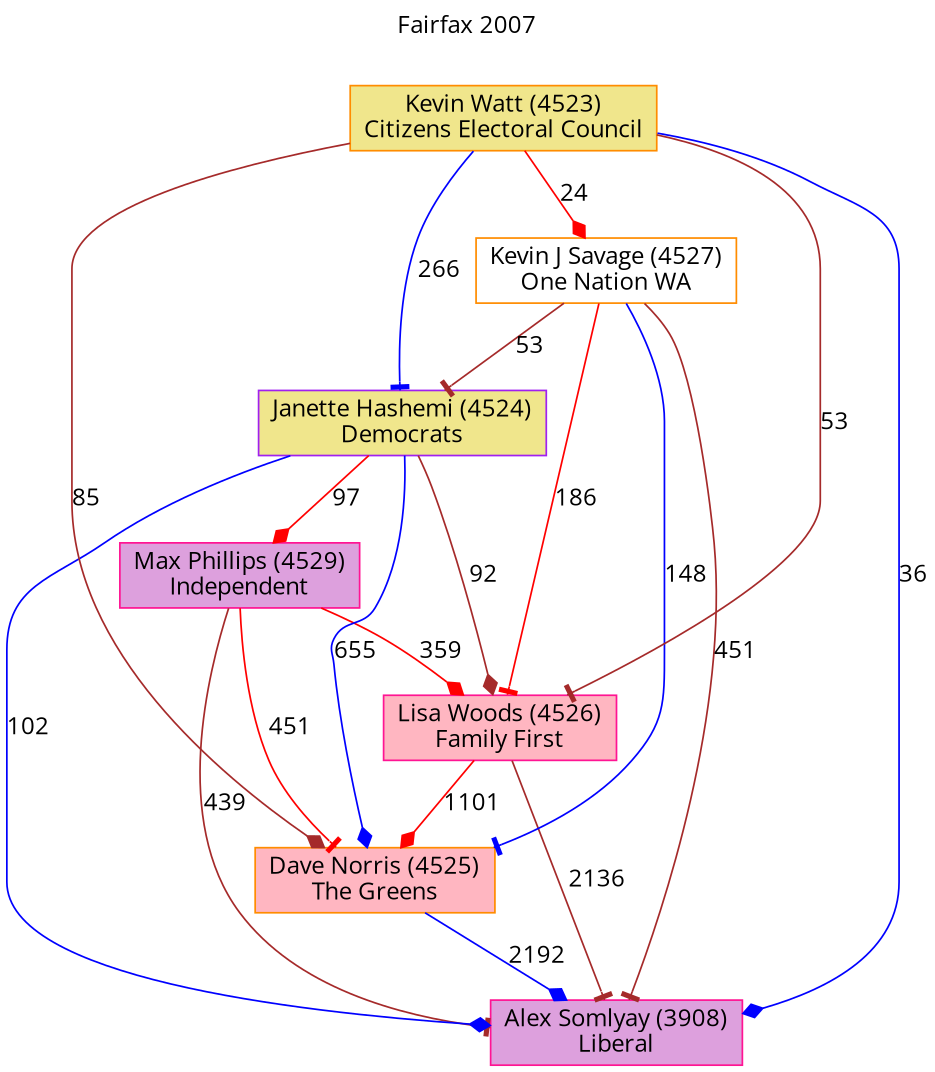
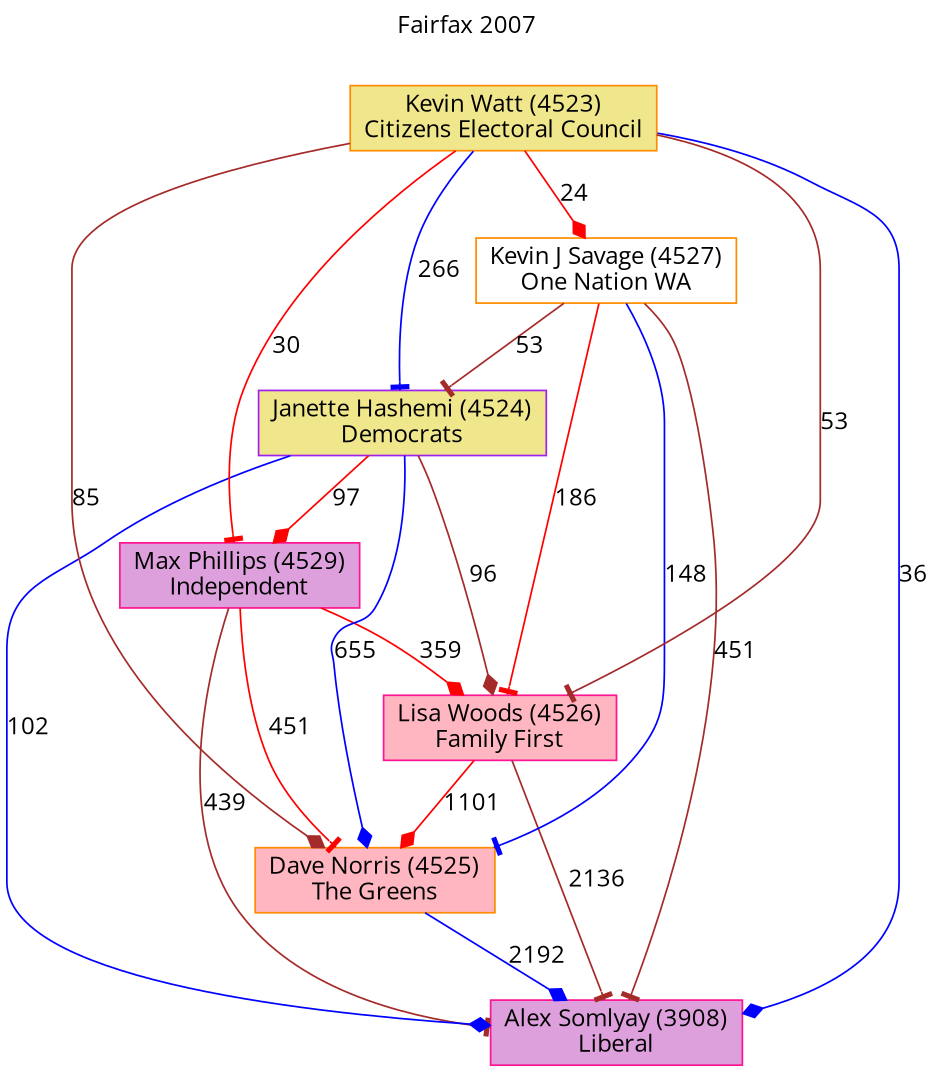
  digraph {
    fontname="Open Sans"
    label="Fairfax 2007"
    labelloc=t
    mclimit=10
    node [color=deeppink fillcolor=plum fontname="Open Sans" shape=box style=filled]
    edge [arrowhead=diamond color=brown fontname="Open Sans"]
    n1 [label="Alex Somlyay (3908)\nLiberal"]
    n2 [color=darkorange fillcolor=lightpink label="Dave Norris (4525)\nThe Greens"]
    n3 [fillcolor=lightpink label="Lisa Woods (4526)\nFamily First"]
    n4 [label="Max Phillips (4529)\nIndependent"]
    n5 [color=purple fillcolor=khaki label="Janette Hashemi (4524)\nDemocrats"]
    n6 [color=darkorange fillcolor=white label="Kevin J Savage (4527)\nOne Nation WA"]
    n7 [color=darkorange fillcolor=khaki label="Kevin Watt (4523)\nCitizens Electoral Council"]
    n2 -> n1 [color=blue label=2192]
    n3 -> n1 [arrowhead=tee label=2136]
    n3 -> n2 [color=red label=1101]
    n4 -> n1 [arrowhead=tee label=439]
    n4 -> n2 [arrowhead=tee color=red label=451]
    n4 -> n3 [color=red label=359]
    n5 -> n1 [color=blue label=102]
    n5 -> n2 [color=blue label=655]
-   n5 -> n3 [label=92]
+   n5 -> n3 [label=96]
    n5 -> n4 [color=red label=97]
    n6 -> n1 [arrowhead=tee label=451]
    n6 -> n2 [arrowhead=tee color=blue label=148]
    n6 -> n3 [arrowhead=tee color=red label=186]
    n6 -> n5 [arrowhead=tee label=53]
    n7 -> n1 [color=blue label=36]
    n7 -> n2 [label=85]
    n7 -> n3 [arrowhead=tee label=53]
+   n7 -> n4 [arrowhead=tee color=red label=30]
    n7 -> n5 [arrowhead=tee color=blue label=266]
    n7 -> n6 [color=red label=24]
  }
